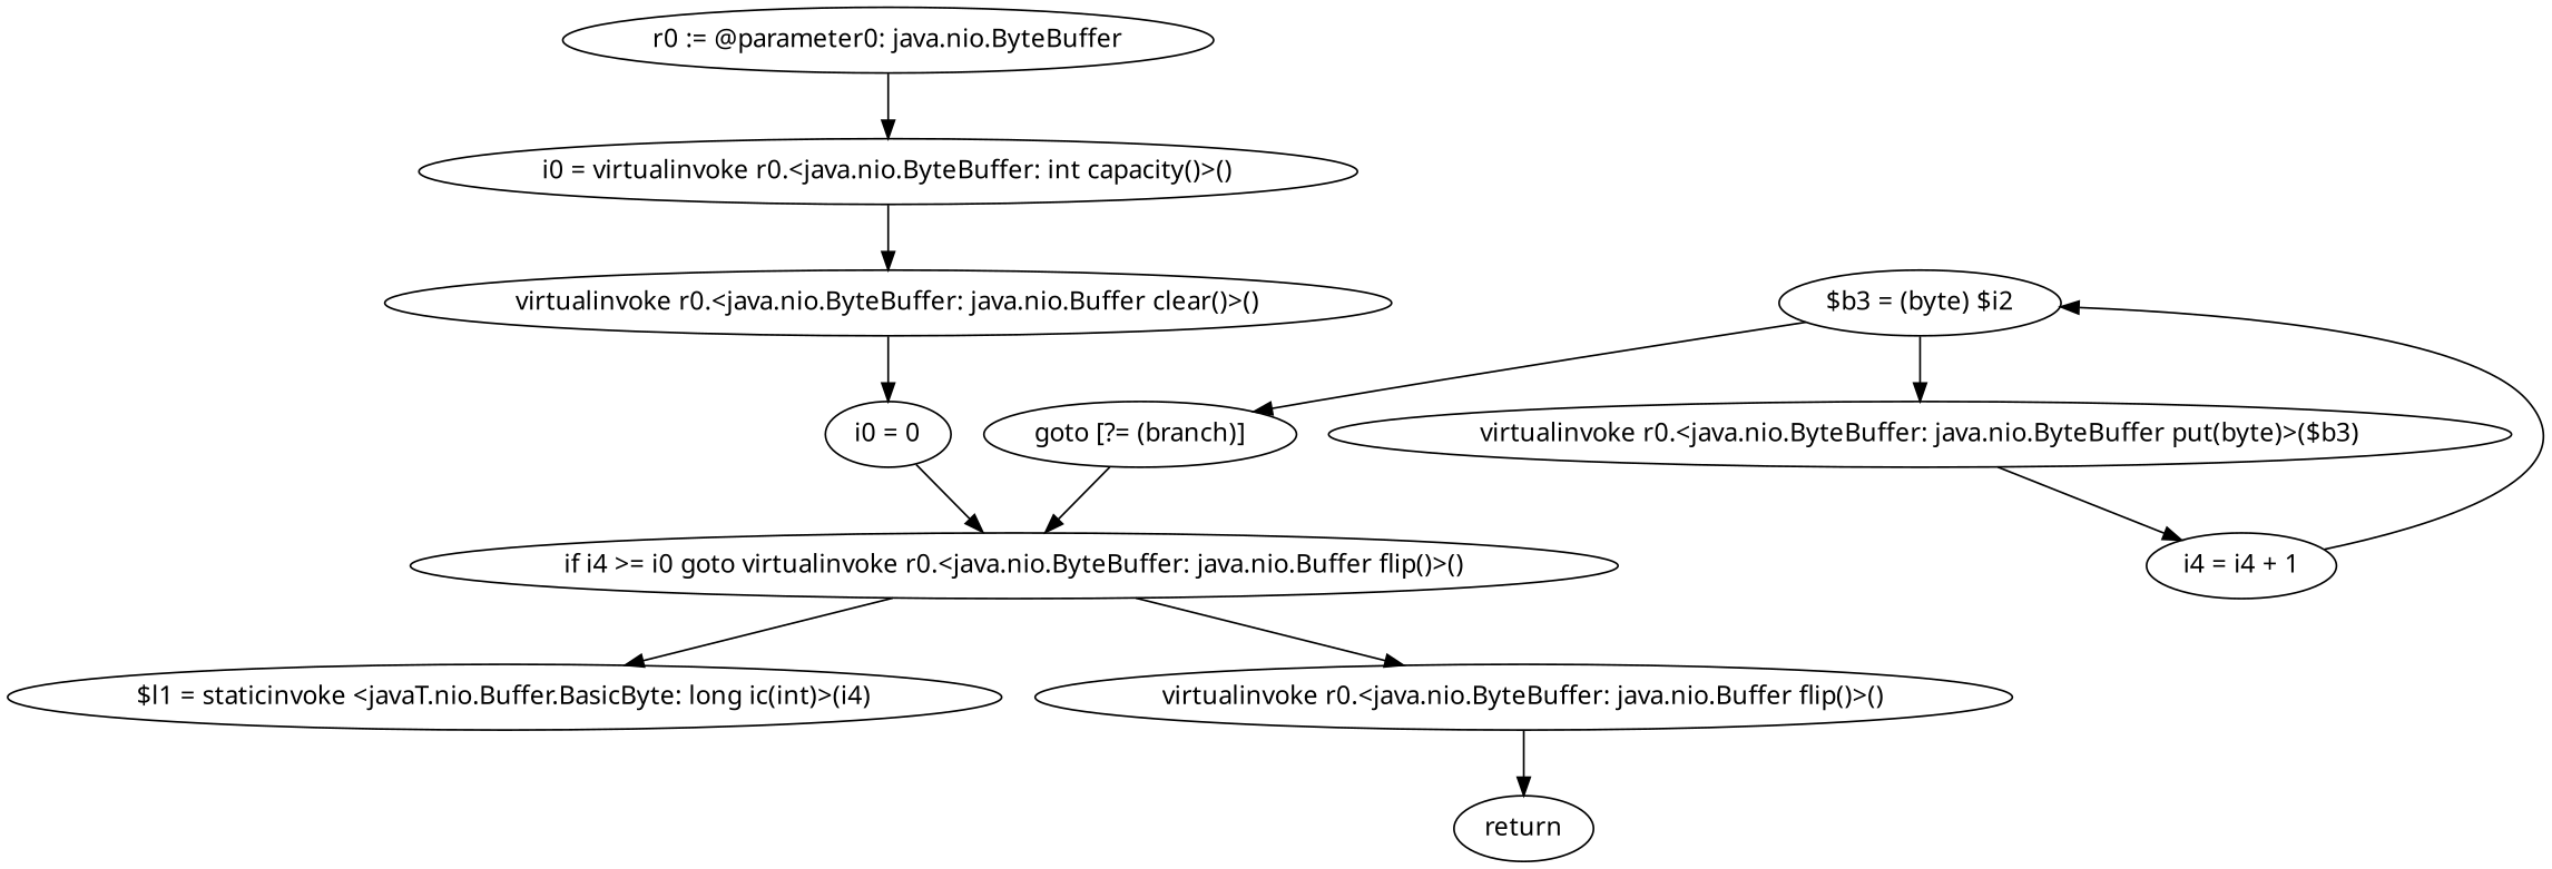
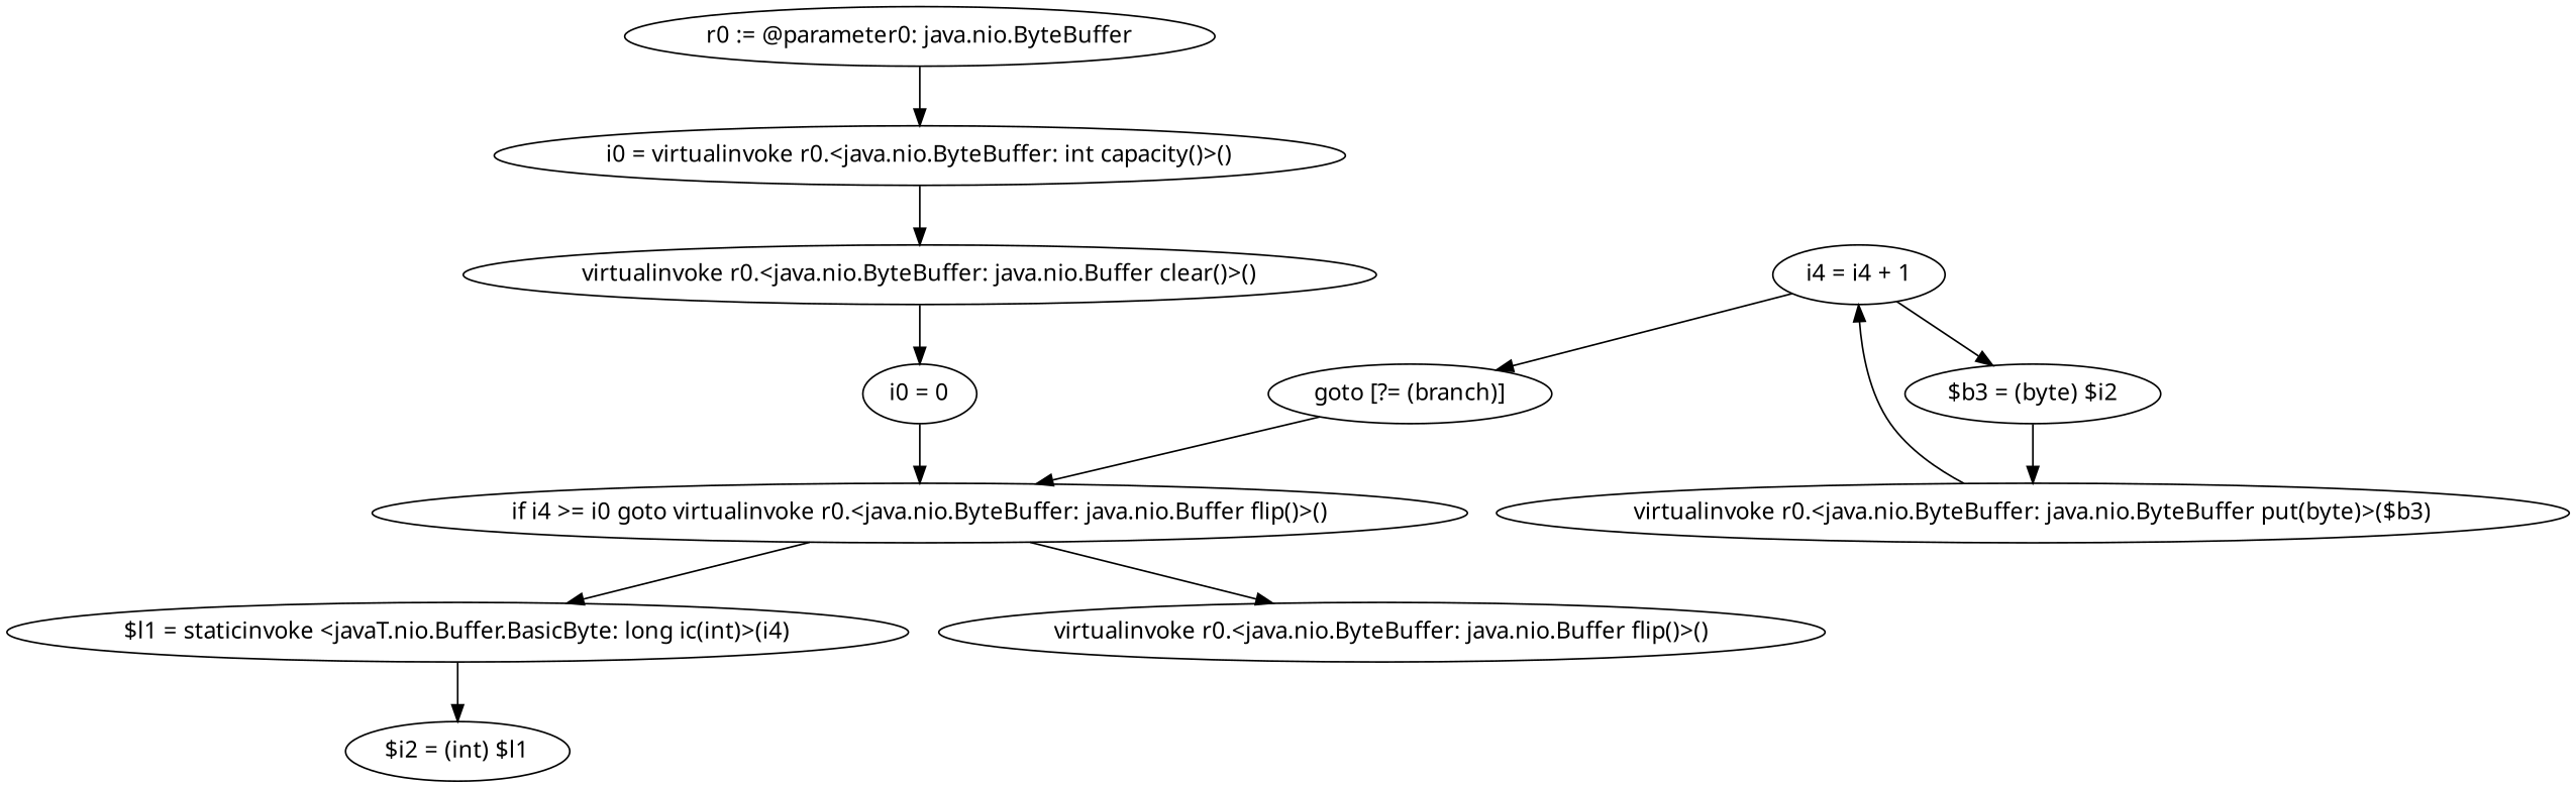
  digraph {
    fontname="Noto Sans"
    node [fontname="Noto Sans"]
    edge [fontname="Noto Sans"]
    "r0 := @parameter0: java.nio.ByteBuffer"
    "i0 = virtualinvoke r0.<java.nio.ByteBuffer: int capacity()>()"
    "virtualinvoke r0.<java.nio.ByteBuffer: java.nio.Buffer clear()>()"
    n4 [label="i0 = 0"]
    "if i4 >= i0 goto virtualinvoke r0.<java.nio.ByteBuffer: java.nio.Buffer flip()>()"
    "$l1 = staticinvoke <javaT.nio.Buffer.BasicByte: long ic(int)>(i4)"
    "virtualinvoke r0.<java.nio.ByteBuffer: java.nio.Buffer flip()>()"
-   return
+   "$i2 = (int) $l1"
    "$b3 = (byte) $i2"
    "virtualinvoke r0.<java.nio.ByteBuffer: java.nio.ByteBuffer put(byte)>($b3)"
    "i4 = i4 + 1"
    "goto [?= (branch)]"
    "r0 := @parameter0: java.nio.ByteBuffer" -> "i0 = virtualinvoke r0.<java.nio.ByteBuffer: int capacity()>()"
    "i0 = virtualinvoke r0.<java.nio.ByteBuffer: int capacity()>()" -> "virtualinvoke r0.<java.nio.ByteBuffer: java.nio.Buffer clear()>()"
    "virtualinvoke r0.<java.nio.ByteBuffer: java.nio.Buffer clear()>()" -> n4
    n4 -> "if i4 >= i0 goto virtualinvoke r0.<java.nio.ByteBuffer: java.nio.Buffer flip()>()"
    "if i4 >= i0 goto virtualinvoke r0.<java.nio.ByteBuffer: java.nio.Buffer flip()>()" -> "$l1 = staticinvoke <javaT.nio.Buffer.BasicByte: long ic(int)>(i4)"
    "if i4 >= i0 goto virtualinvoke r0.<java.nio.ByteBuffer: java.nio.Buffer flip()>()" -> "virtualinvoke r0.<java.nio.ByteBuffer: java.nio.Buffer flip()>()"
-   "virtualinvoke r0.<java.nio.ByteBuffer: java.nio.Buffer flip()>()" -> return
+   "$l1 = staticinvoke <javaT.nio.Buffer.BasicByte: long ic(int)>(i4)" -> "$i2 = (int) $l1"
    "$b3 = (byte) $i2" -> "virtualinvoke r0.<java.nio.ByteBuffer: java.nio.ByteBuffer put(byte)>($b3)"
    "virtualinvoke r0.<java.nio.ByteBuffer: java.nio.ByteBuffer put(byte)>($b3)" -> "i4 = i4 + 1"
    "i4 = i4 + 1" -> "$b3 = (byte) $i2"
-   "$b3 = (byte) $i2" -> "goto [?= (branch)]"
+   "i4 = i4 + 1" -> "goto [?= (branch)]"
    "goto [?= (branch)]" -> "if i4 >= i0 goto virtualinvoke r0.<java.nio.ByteBuffer: java.nio.Buffer flip()>()"
  }
